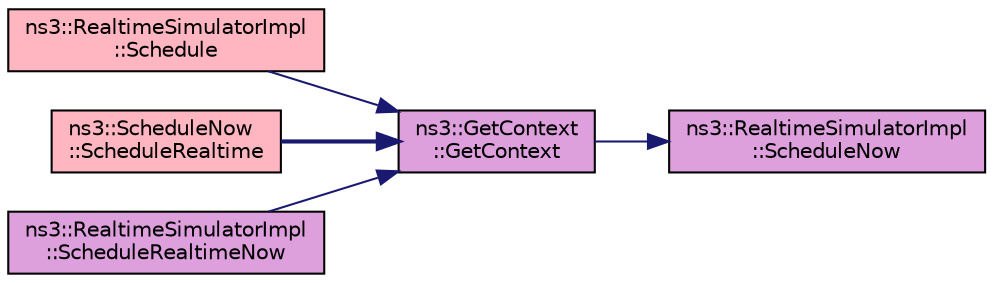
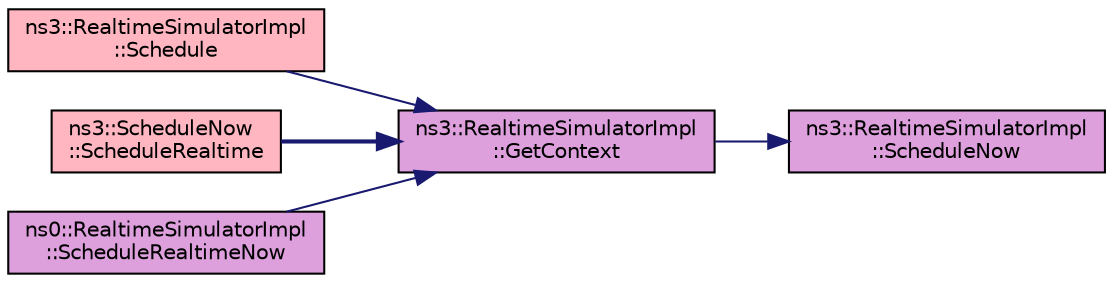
  digraph {
    rankdir=RL
    node [color=black fillcolor=plum fontname=Helvetica fontsize=10 shape=record style=filled]
    edge [color=midnightblue dir=back fontname=Helvetica fontsize=10 labelfontname=Helvetica labelfontsize=10 style=solid]
-   n1 [fontcolor=black height=0.2 label="ns3::GetContext\l::GetContext" width=0.4]
+   n1 [fontcolor=black height=0.2 label="ns3::RealtimeSimulatorImpl\l::GetContext" width=0.4]
    n2 [fillcolor=lightpink height=0.2 label="ns3::RealtimeSimulatorImpl\l::Schedule" width=0.4]
    n3 [fillcolor=lightpink height=0.2 label="ns3::ScheduleNow\l::ScheduleRealtime" width=0.4]
-   n4 [height=0.2 label="ns3::RealtimeSimulatorImpl\l::ScheduleRealtimeNow" width=0.4]
+   n4 [height=0.2 label="ns0::RealtimeSimulatorImpl\l::ScheduleRealtimeNow" width=0.4]
    n5 [height=0.2 label="ns3::RealtimeSimulatorImpl\l::ScheduleNow" width=0.4]
    n1 -> n2
    n1 -> n3 [style=bold]
    n1 -> n4
    n5 -> n1
  }
